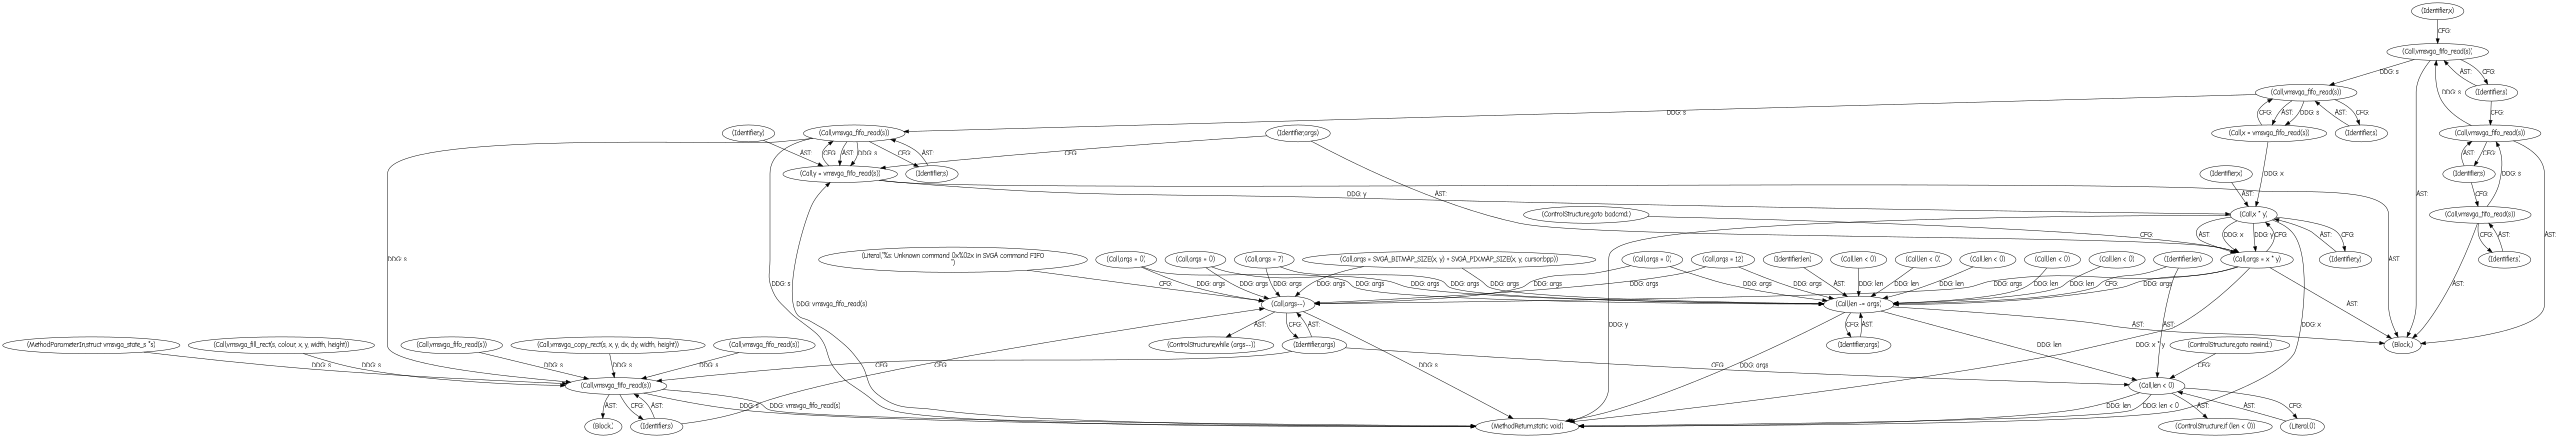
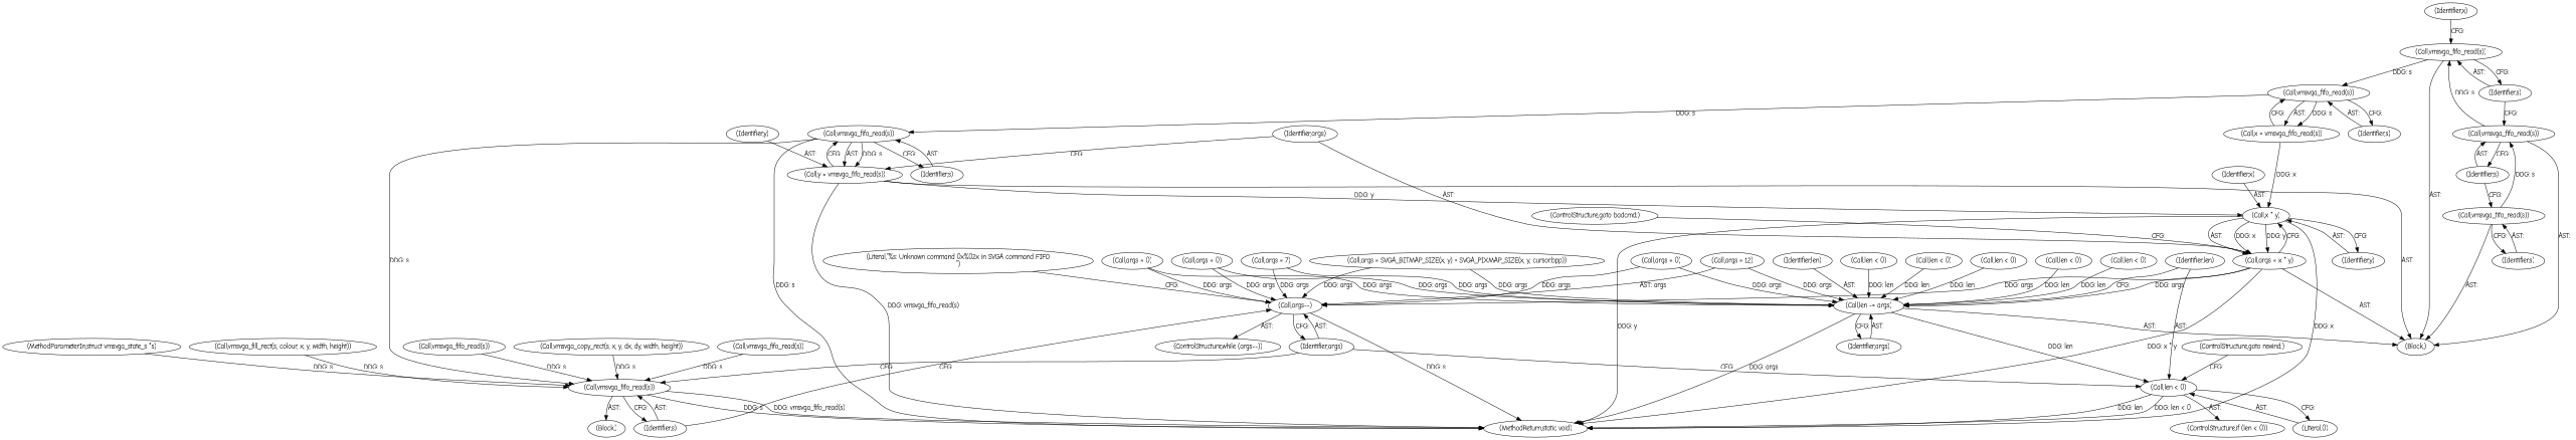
  digraph {
    fontname="Comic Neue"
    node [fontname="Comic Neue"]
    edge [fontname="Comic Neue"]
    n1 [label="(Call,vmsvga_fifo_read(s))"]
    n2 [label="(Call,y = vmsvga_fifo_read(s))"]
    n3 [label="(Call,vmsvga_fifo_read(s))"]
    n4 [label="(MethodReturn,static void)"]
    n5 [label="(Identifier,s)"]
    n6 [label="(Block,)"]
    n7 [label="(Call,x * y)"]
    n8 [label="(Block,)"]
    n9 [label="(Identifier,s)"]
    n10 [label="(Call,vmsvga_fifo_read(s))"]
    n11 [label="(Identifier,s)"]
    n12 [label="(Call,x = vmsvga_fifo_read(s))"]
    n13 [label="(Call,vmsvga_fifo_read(s))"]
    n14 [label="(Identifier,s)"]
    n15 [label="(Call,vmsvga_fifo_read(s))"]
    n16 [label="(Identifier,s)"]
    n17 [label="(Call,vmsvga_fifo_read(s))"]
    n18 [label="(Identifier,s)"]
    n19 [label="(Call,args = x * y)"]
    n20 [label="(Identifier,y)"]
    n21 [label="(Call,len -= args)"]
    n22 [label="(Call,args--)"]
    n23 [label="(Call,len < 0)"]
    n24 [label="(Identifier,args)"]
    n25 [label="(Identifier,args)"]
    n26 [label="(ControlStructure,while (args--))"]
    n27 [label="(ControlStructure,if (len < 0))"]
    n28 [label="(Literal,0)"]
    n29 [label="(Identifier,x)"]
    n30 [label="(Call,args = 0)"]
    n31 [label="(Call,vmsvga_fifo_read(s))"]
    n32 [label="(Identifier,len)"]
    n33 [label="(Literal,\"%s: Unknown command 0x%02x in SVGA command FIFO\n\")"]
    n34 [label="(Identifier,len)"]
    n35 [label="(Call,args = 0)"]
    n36 [label="(Call,args = 7)"]
    n37 [label="(Identifier,args)"]
    n38 [label="(Call,args = 0)"]
    n39 [label="(Call,len < 0)"]
    n40 [label="(ControlStructure,goto badcmd;)"]
    n41 [label="(Call,len < 0)"]
    n42 [label="(Call,len < 0)"]
    n43 [label="(Call,len < 0)"]
    n44 [label="(ControlStructure,goto rewind;)"]
    n45 [label="(Call,vmsvga_copy_rect(s, x, y, dx, dy, width, height))"]
    n46 [label="(Call,vmsvga_fifo_read(s))"]
    n47 [label="(Call,len < 0)"]
    n48 [label="(MethodParameterIn,struct vmsvga_state_s *s)"]
    n49 [label="(Identifier,x)"]
    n50 [label="(Identifier,y)"]
    n51 [label="(Call,args = 12)"]
    n52 [label="(Call,vmsvga_fill_rect(s, colour, x, y, width, height))"]
    n53 [label="(Call,args = SVGA_BITMAP_SIZE(x, y) + SVGA_PIXMAP_SIZE(x, y, cursor.bpp))"]
    n1 -> n2 [label="AST: "]
    n1 -> n2 [label="DDG: s"]
    n1 -> n3 [label="DDG: s"]
    n1 -> n4 [label="DDG: s"]
    n1 -> n5 [label="CFG: "]
    n2 -> n1 [label="CFG: "]
-   n4 -> n2 [label="DDG: vmsvga_fifo_read(s)"]
+   n2 -> n4 [label="DDG: vmsvga_fifo_read(s)"]
    n2 -> n6 [label="AST: "]
    n2 -> n7 [label="DDG: y"]
    n3 -> n4 [label="DDG: s"]
    n3 -> n4 [label="DDG: vmsvga_fifo_read(s)"]
    n3 -> n8 [label="AST: "]
    n3 -> n9 [label="CFG: "]
    n5 -> n1 [label="AST: "]
    n7 -> n4 [label="DDG: x"]
    n7 -> n4 [label="DDG: y"]
    n7 -> n19 [label="AST: "]
    n7 -> n19 [label="DDG: x"]
    n7 -> n19 [label="DDG: y"]
    n7 -> n20 [label="CFG: "]
    n9 -> n3 [label="AST: "]
    n9 -> n22 [label="CFG: "]
    n10 -> n1 [label="DDG: s"]
    n10 -> n11 [label="CFG: "]
    n10 -> n12 [label="AST: "]
    n10 -> n12 [label="DDG: s"]
    n11 -> n10 [label="AST: "]
    n12 -> n7 [label="DDG: x"]
    n12 -> n10 [label="CFG: "]
    n13 -> n6 [label="AST: "]
    n13 -> n10 [label="DDG: s"]
    n13 -> n14 [label="CFG: "]
    n14 -> n13 [label="AST: "]
    n14 -> n15 [label="CFG: "]
    n15 -> n6 [label="AST: "]
    n15 -> n13 [label="DDG: s"]
    n15 -> n16 [label="CFG: "]
    n16 -> n15 [label="AST: "]
    n16 -> n17 [label="CFG: "]
    n17 -> n6 [label="AST: "]
    n17 -> n15 [label="DDG: s"]
    n17 -> n18 [label="CFG: "]
    n18 -> n17 [label="AST: "]
    n19 -> n4 [label="DDG: x * y"]
    n19 -> n6 [label="AST: "]
    n19 -> n7 [label="CFG: "]
    n19 -> n21 [label="DDG: args"]
    n19 -> n22 [label="DDG: args"]
    n20 -> n7 [label="AST: "]
    n21 -> n4 [label="DDG: args"]
    n21 -> n6 [label="AST: "]
    n21 -> n23 [label="DDG: len"]
    n21 -> n24 [label="CFG: "]
    n22 -> n4 [label="DDG: s"]
    n22 -> n25 [label="CFG: "]
    n22 -> n26 [label="AST: "]
    n23 -> n4 [label="DDG: len"]
    n23 -> n4 [label="DDG: len < 0"]
    n23 -> n27 [label="AST: "]
    n23 -> n28 [label="CFG: "]
    n24 -> n21 [label="AST: "]
    n25 -> n3 [label="CFG: "]
    n25 -> n22 [label="AST: "]
    n25 -> n23 [label="CFG: "]
    n28 -> n23 [label="AST: "]
    n29 -> n13 [label="CFG: "]
    n30 -> n21 [label="DDG: args"]
    n30 -> n22 [label="DDG: args"]
    n31 -> n3 [label="DDG: s"]
    n32 -> n21 [label="AST: "]
    n33 -> n22 [label="CFG: "]
    n34 -> n21 [label="CFG: "]
    n34 -> n23 [label="AST: "]
    n35 -> n21 [label="DDG: args"]
    n35 -> n22 [label="DDG: args"]
    n36 -> n21 [label="DDG: args"]
    n36 -> n22 [label="DDG: args"]
    n37 -> n2 [label="CFG: "]
    n37 -> n19 [label="AST: "]
    n38 -> n21 [label="DDG: args"]
    n38 -> n22 [label="DDG: args"]
    n39 -> n21 [label="DDG: len"]
    n40 -> n19 [label="CFG: "]
    n41 -> n21 [label="DDG: len"]
    n42 -> n21 [label="DDG: len"]
    n43 -> n21 [label="DDG: len"]
    n44 -> n23 [label="CFG: "]
    n45 -> n3 [label="DDG: s"]
    n46 -> n3 [label="DDG: s"]
    n47 -> n21 [label="DDG: len"]
    n48 -> n3 [label="DDG: s"]
    n49 -> n7 [label="AST: "]
    n50 -> n2 [label="AST: "]
    n51 -> n21 [label="DDG: args"]
-   n51 -> n22 [label="DDG: args"]
+   n51 -> n22 [label="AST: args"]
    n52 -> n3 [label="DDG: s"]
    n53 -> n21 [label="DDG: args"]
    n53 -> n22 [label="DDG: args"]
  }
